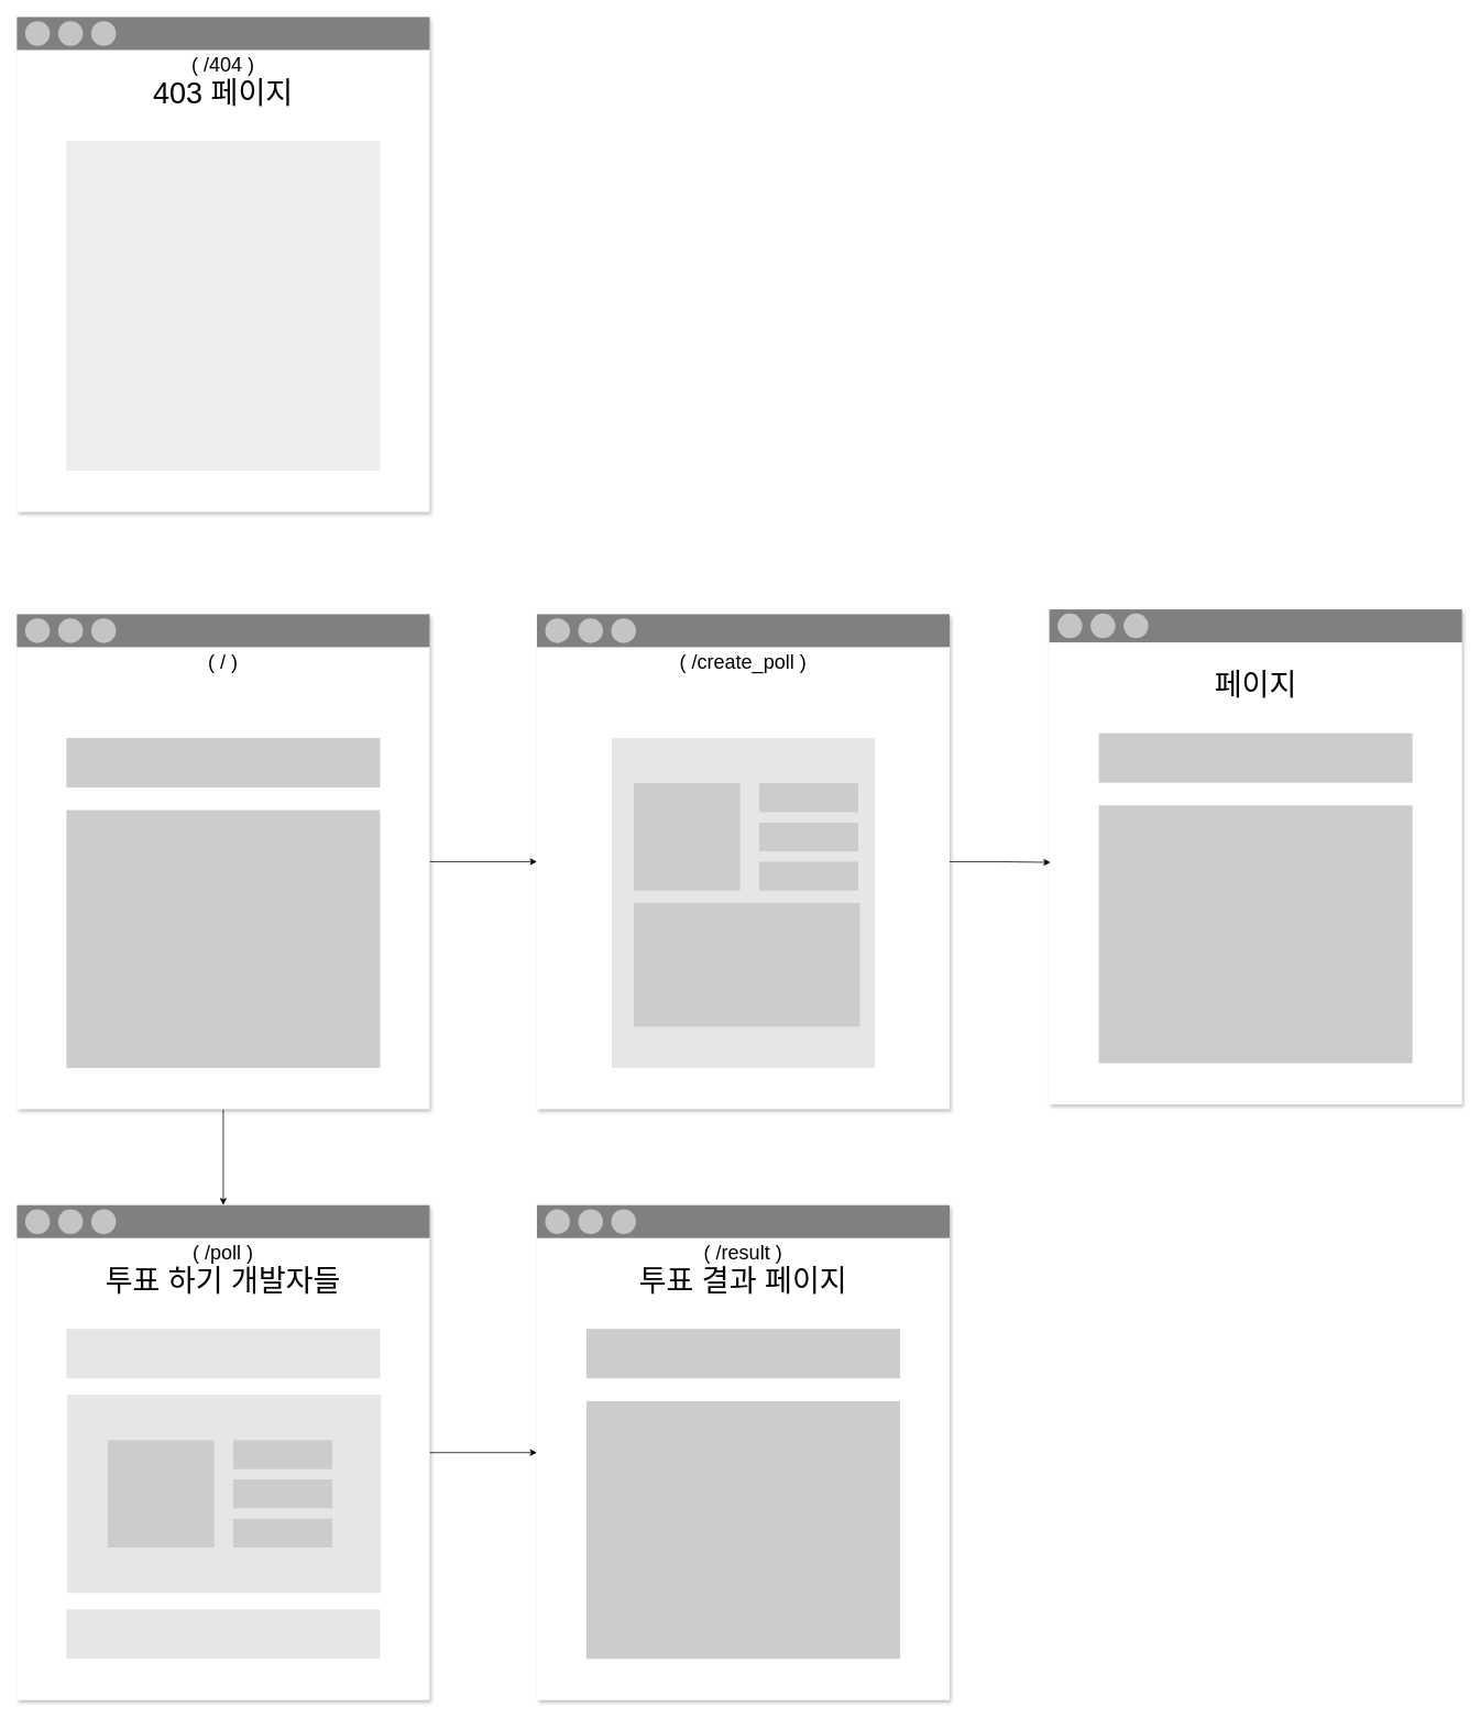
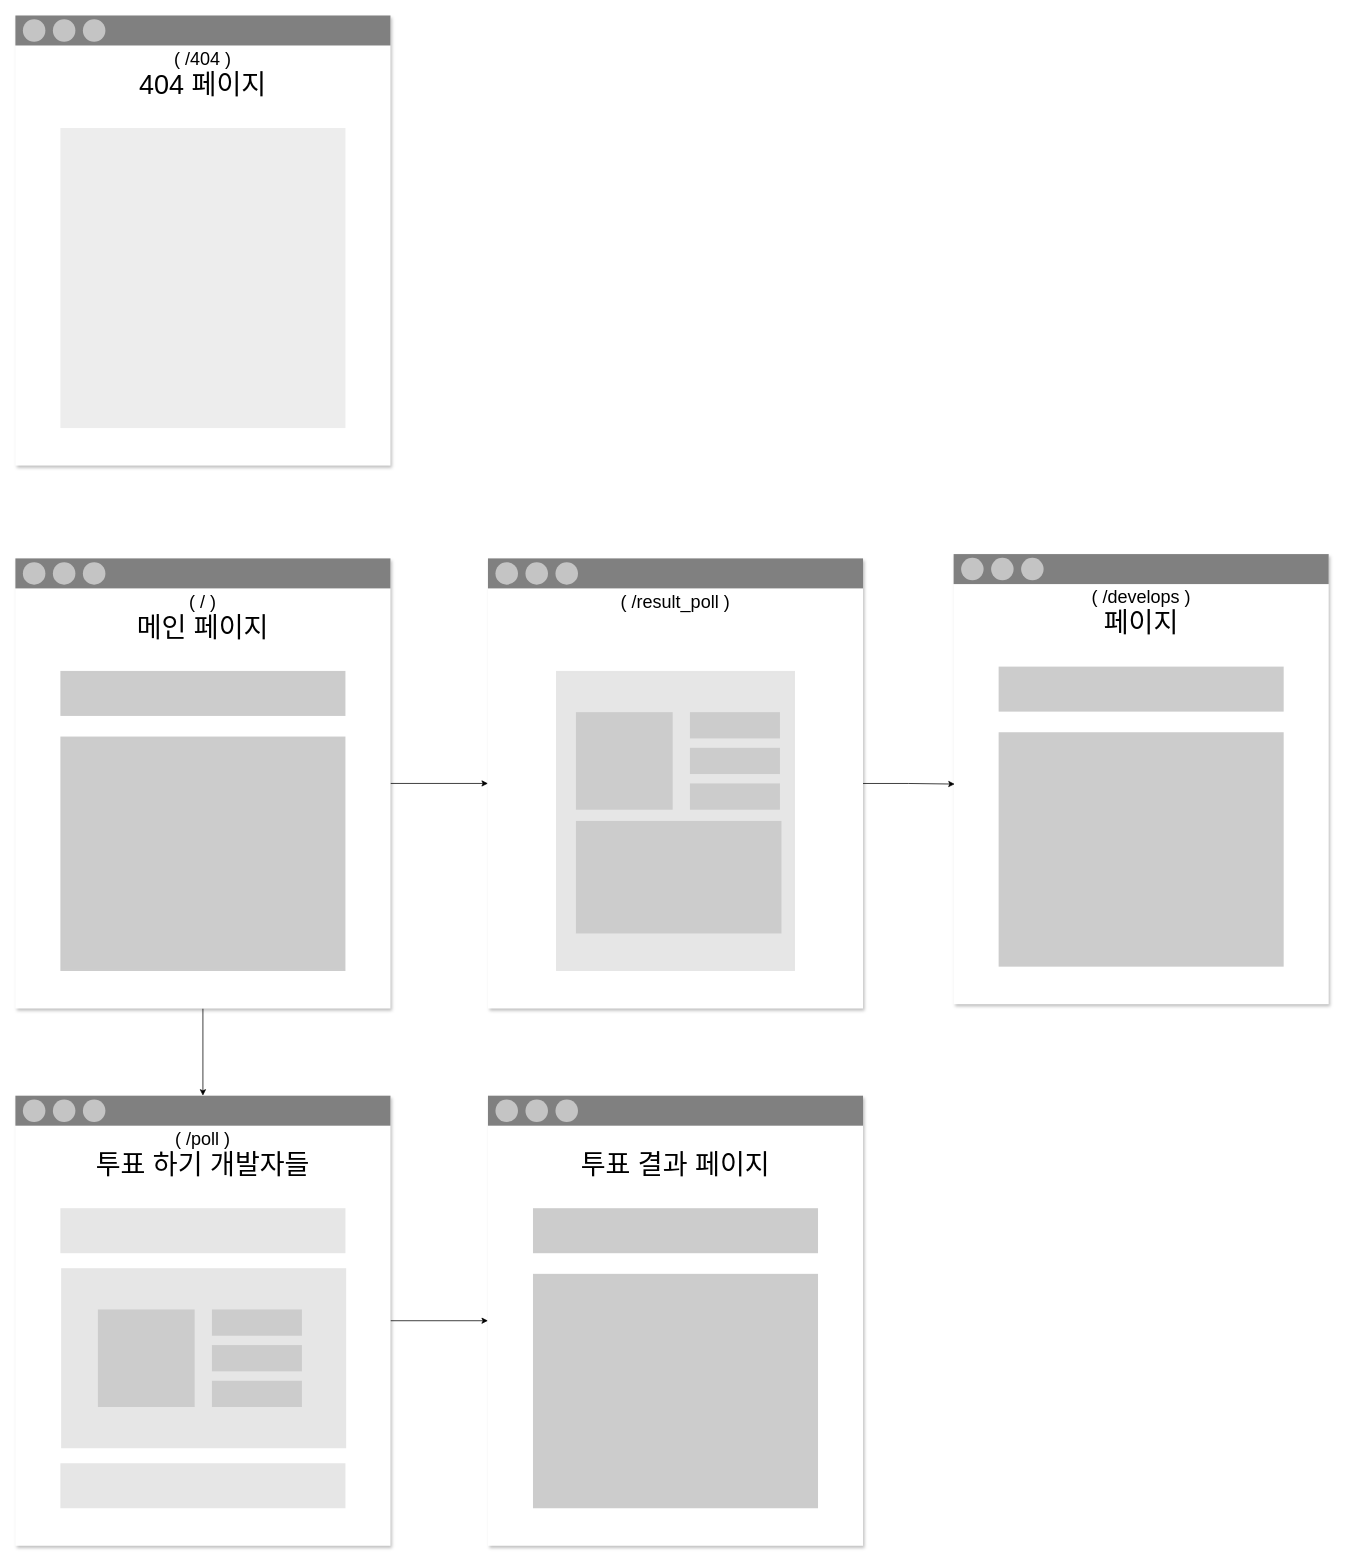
  <mxCell id="0" />
  <mxCell id="1" parent="0" />
  <mxCell id="2" value="" style="rounded=0;whiteSpace=wrap;html=1;strokeColor=none;shadow=1;" parent="1" vertex="1"><mxGeometry x="20" y="20" width="500" height="600" as="geometry" /></mxCell>
  <mxCell id="3" value="" style="rounded=0;whiteSpace=wrap;html=1;fillColor=#808080;shadow=0;strokeColor=none;" parent="1" vertex="1"><mxGeometry x="20" y="20" width="500" height="40" as="geometry" /></mxCell>
  <mxCell id="4" value="" style="ellipse;whiteSpace=wrap;html=1;aspect=fixed;strokeColor=none;fillColor=#C4C4C4;" parent="1" vertex="1"><mxGeometry x="30" y="25" width="30" height="30" as="geometry" /></mxCell>
  <mxCell id="5" value="" style="ellipse;whiteSpace=wrap;html=1;aspect=fixed;strokeColor=none;fillColor=#C4C4C4;" parent="1" vertex="1"><mxGeometry x="70" y="25" width="30" height="30" as="geometry" /></mxCell>
  <mxCell id="6" value="" style="ellipse;whiteSpace=wrap;html=1;aspect=fixed;strokeColor=none;fillColor=#C4C4C4;" parent="1" vertex="1"><mxGeometry x="110" y="25" width="30" height="30" as="geometry" /></mxCell>
  <mxCell id="7" value="&lt;font style=&quot;font-size: 24px;&quot;&gt;( /404 )&lt;/font&gt;" style="text;html=1;align=center;verticalAlign=middle;whiteSpace=wrap;rounded=0;" parent="1" vertex="1"><mxGeometry x="20" y="63" width="500" height="30" as="geometry" /></mxCell>
- <mxCell id="8" value="&lt;font style=&quot;font-size: 36px;&quot;&gt;403 페이지&lt;/font&gt;" style="text;html=1;align=center;verticalAlign=middle;whiteSpace=wrap;rounded=0;" parent="1" vertex="1"><mxGeometry x="20" y="97" width="500" height="30" as="geometry" /></mxCell>
+ <mxCell id="8" value="&lt;font style=&quot;font-size: 36px;&quot;&gt;404 페이지&lt;/font&gt;" style="text;html=1;align=center;verticalAlign=middle;whiteSpace=wrap;rounded=0;" parent="1" vertex="1"><mxGeometry x="20" y="97" width="500" height="30" as="geometry" /></mxCell>
  <mxCell id="9" value="" style="rounded=0;whiteSpace=wrap;html=1;fillColor=#EDEDED;strokeColor=none;" parent="1" vertex="1"><mxGeometry x="80" y="170" width="380" height="400" as="geometry" /></mxCell>
  <mxCell id="10" value="" style="rounded=0;whiteSpace=wrap;html=1;strokeColor=none;shadow=1;" parent="1" vertex="1"><mxGeometry x="650" y="743.75" width="500" height="600" as="geometry" /></mxCell>
  <mxCell id="11" value="" style="rounded=0;whiteSpace=wrap;html=1;fillColor=#808080;shadow=0;strokeColor=none;" parent="1" vertex="1"><mxGeometry x="650" y="743.75" width="500" height="40" as="geometry" /></mxCell>
  <mxCell id="12" value="" style="ellipse;whiteSpace=wrap;html=1;aspect=fixed;strokeColor=none;fillColor=#C4C4C4;" parent="1" vertex="1"><mxGeometry x="660" y="748.75" width="30" height="30" as="geometry" /></mxCell>
  <mxCell id="13" value="" style="ellipse;whiteSpace=wrap;html=1;aspect=fixed;strokeColor=none;fillColor=#C4C4C4;" parent="1" vertex="1"><mxGeometry x="700" y="748.75" width="30" height="30" as="geometry" /></mxCell>
  <mxCell id="14" value="" style="ellipse;whiteSpace=wrap;html=1;aspect=fixed;strokeColor=none;fillColor=#C4C4C4;" parent="1" vertex="1"><mxGeometry x="740" y="748.75" width="30" height="30" as="geometry" /></mxCell>
- <mxCell id="15" value="&lt;span style=&quot;font-size: 24px;&quot;&gt;( /create_poll&amp;nbsp;&lt;/span&gt;&lt;span style=&quot;font-size: 24px; background-color: transparent; color: light-dark(rgb(0, 0, 0), rgb(255, 255, 255));&quot;&gt;)&lt;/span&gt;" style="text;html=1;align=center;verticalAlign=middle;whiteSpace=wrap;rounded=0;" parent="1" vertex="1"><mxGeometry x="650" y="786.75" width="500" height="30" as="geometry" /></mxCell>
+ <mxCell id="15" value="&lt;span style=&quot;font-size: 24px;&quot;&gt;( /result_poll&amp;nbsp;&lt;/span&gt;&lt;span style=&quot;font-size: 24px; background-color: transparent; color: light-dark(rgb(0, 0, 0), rgb(255, 255, 255));&quot;&gt;)&lt;/span&gt;" style="text;html=1;align=center;verticalAlign=middle;whiteSpace=wrap;rounded=0;" parent="1" vertex="1"><mxGeometry x="650" y="786.75" width="500" height="30" as="geometry" /></mxCell>
  <mxCell id="16" value="" style="shape=ext;double=1;rounded=0;whiteSpace=wrap;html=1;strokeColor=none;fillColor=#E6E6E6;" parent="1" vertex="1"><mxGeometry x="740.75" y="893.75" width="318.5" height="400" as="geometry" /></mxCell>
  <mxCell id="17" value="" style="rounded=0;whiteSpace=wrap;html=1;strokeColor=none;fillColor=#CCCCCC;" parent="1" vertex="1"><mxGeometry x="767.25" y="948.75" width="129" height="130" as="geometry" /></mxCell>
  <mxCell id="18" value="" style="rounded=0;whiteSpace=wrap;html=1;strokeColor=none;fillColor=#CCCCCC;" parent="1" vertex="1"><mxGeometry x="919.25" y="948.75" width="120" height="35" as="geometry" /></mxCell>
  <mxCell id="19" value="" style="rounded=0;whiteSpace=wrap;html=1;strokeColor=none;fillColor=#CCCCCC;" parent="1" vertex="1"><mxGeometry x="919.25" y="996.25" width="120" height="35" as="geometry" /></mxCell>
  <mxCell id="20" value="" style="rounded=0;whiteSpace=wrap;html=1;strokeColor=none;fillColor=#CCCCCC;" parent="1" vertex="1"><mxGeometry x="919.25" y="1043.75" width="120" height="35" as="geometry" /></mxCell>
  <mxCell id="21" value="" style="rounded=0;whiteSpace=wrap;html=1;strokeColor=none;fillColor=#CCCCCC;" parent="1" vertex="1"><mxGeometry x="767.25" y="1093.75" width="274" height="150" as="geometry" /></mxCell>
  <mxCell id="22" style="edgeStyle=orthogonalEdgeStyle;rounded=0;orthogonalLoop=1;jettySize=auto;html=1;entryX=0.5;entryY=0;entryDx=0;entryDy=0;" edge="1" parent="1" source="24" target="44"><mxGeometry relative="1" as="geometry" /></mxCell>
  <mxCell id="23" style="edgeStyle=orthogonalEdgeStyle;rounded=0;orthogonalLoop=1;jettySize=auto;html=1;entryX=0;entryY=0.5;entryDx=0;entryDy=0;" edge="1" parent="1" source="24" target="10"><mxGeometry relative="1" as="geometry" /></mxCell>
  <mxCell id="24" value="" style="rounded=0;whiteSpace=wrap;html=1;strokeColor=none;shadow=1;" parent="1" vertex="1"><mxGeometry x="20" y="743.75" width="500" height="600" as="geometry" /></mxCell>
  <mxCell id="25" value="" style="rounded=0;whiteSpace=wrap;html=1;fillColor=#808080;shadow=0;strokeColor=none;" parent="1" vertex="1"><mxGeometry x="20" y="743.75" width="500" height="40" as="geometry" /></mxCell>
  <mxCell id="26" value="" style="ellipse;whiteSpace=wrap;html=1;aspect=fixed;strokeColor=none;fillColor=#C4C4C4;" parent="1" vertex="1"><mxGeometry x="30" y="748.75" width="30" height="30" as="geometry" /></mxCell>
  <mxCell id="27" value="" style="ellipse;whiteSpace=wrap;html=1;aspect=fixed;strokeColor=none;fillColor=#C4C4C4;" parent="1" vertex="1"><mxGeometry x="70" y="748.75" width="30" height="30" as="geometry" /></mxCell>
  <mxCell id="28" value="" style="ellipse;whiteSpace=wrap;html=1;aspect=fixed;strokeColor=none;fillColor=#C4C4C4;" parent="1" vertex="1"><mxGeometry x="110" y="748.75" width="30" height="30" as="geometry" /></mxCell>
  <mxCell id="29" value="&lt;font style=&quot;font-size: 24px;&quot;&gt;( /&lt;/font&gt;&lt;span style=&quot;color: light-dark(rgb(0, 0, 0), rgb(255, 255, 255)); background-color: transparent; font-size: 24px;&quot;&gt;&amp;nbsp;)&lt;/span&gt;" style="text;html=1;align=center;verticalAlign=middle;whiteSpace=wrap;rounded=0;" parent="1" vertex="1"><mxGeometry x="20" y="786.75" width="500" height="30" as="geometry" /></mxCell>
+ <mxCell id="30" value="&lt;span style=&quot;font-size: 36px;&quot;&gt;메인 페이지&lt;/span&gt;" style="text;html=1;align=center;verticalAlign=middle;whiteSpace=wrap;rounded=0;" parent="1" vertex="1"><mxGeometry x="20" y="820.75" width="500" height="30" as="geometry" /></mxCell>
  <mxCell id="31" value="" style="shape=ext;double=1;rounded=0;whiteSpace=wrap;html=1;strokeColor=none;fillColor=#CCCCCC;" parent="1" vertex="1"><mxGeometry x="80" y="893.75" width="380" height="60" as="geometry" /></mxCell>
  <mxCell id="32" value="" style="shape=ext;double=1;rounded=0;whiteSpace=wrap;html=1;strokeColor=none;fillColor=#CCCCCC;" parent="1" vertex="1"><mxGeometry x="80" y="981.25" width="380" height="312.5" as="geometry" /></mxCell>
  <mxCell id="33" value="" style="rounded=0;whiteSpace=wrap;html=1;strokeColor=none;shadow=1;" parent="1" vertex="1"><mxGeometry x="1270.75" y="738" width="500" height="600" as="geometry" /></mxCell>
  <mxCell id="34" value="" style="rounded=0;whiteSpace=wrap;html=1;fillColor=#808080;shadow=0;strokeColor=none;" parent="1" vertex="1"><mxGeometry x="1270.75" y="738" width="500" height="40" as="geometry" /></mxCell>
  <mxCell id="35" value="" style="ellipse;whiteSpace=wrap;html=1;aspect=fixed;strokeColor=none;fillColor=#C4C4C4;" parent="1" vertex="1"><mxGeometry x="1280.75" y="743" width="30" height="30" as="geometry" /></mxCell>
  <mxCell id="36" value="" style="ellipse;whiteSpace=wrap;html=1;aspect=fixed;strokeColor=none;fillColor=#C4C4C4;" parent="1" vertex="1"><mxGeometry x="1320.75" y="743" width="30" height="30" as="geometry" /></mxCell>
  <mxCell id="37" value="" style="ellipse;whiteSpace=wrap;html=1;aspect=fixed;strokeColor=none;fillColor=#C4C4C4;" parent="1" vertex="1"><mxGeometry x="1360.75" y="743" width="30" height="30" as="geometry" /></mxCell>
+ <mxCell id="38" value="&lt;font style=&quot;font-size: 24px;&quot;&gt;( /develops&lt;/font&gt;&lt;span style=&quot;color: light-dark(rgb(0, 0, 0), rgb(255, 255, 255)); background-color: transparent; font-size: 24px;&quot;&gt;&amp;nbsp;)&lt;/span&gt;" style="text;html=1;align=center;verticalAlign=middle;whiteSpace=wrap;rounded=0;" parent="1" vertex="1"><mxGeometry x="1270.75" y="781" width="500" height="30" as="geometry" /></mxCell>
  <mxCell id="39" value="&lt;span style=&quot;font-size: 36px;&quot;&gt;페이지&lt;/span&gt;" style="text;html=1;align=center;verticalAlign=middle;whiteSpace=wrap;rounded=0;" parent="1" vertex="1"><mxGeometry x="1270.75" y="815" width="500" height="30" as="geometry" /></mxCell>
  <mxCell id="40" value="" style="shape=ext;double=1;rounded=0;whiteSpace=wrap;html=1;strokeColor=none;fillColor=#CCCCCC;" parent="1" vertex="1"><mxGeometry x="1330.75" y="888" width="380" height="60" as="geometry" /></mxCell>
  <mxCell id="41" value="" style="shape=ext;double=1;rounded=0;whiteSpace=wrap;html=1;strokeColor=none;fillColor=#CCCCCC;" parent="1" vertex="1"><mxGeometry x="1330.75" y="975.5" width="380" height="312.5" as="geometry" /></mxCell>
  <mxCell id="42" style="edgeStyle=orthogonalEdgeStyle;rounded=0;orthogonalLoop=1;jettySize=auto;html=1;entryX=0;entryY=0.5;entryDx=0;entryDy=0;" edge="1" parent="1" source="43" target="57"><mxGeometry relative="1" as="geometry" /></mxCell>
  <mxCell id="43" value="" style="rounded=0;whiteSpace=wrap;html=1;strokeColor=none;shadow=1;" parent="1" vertex="1"><mxGeometry x="20" y="1460" width="500" height="600" as="geometry" /></mxCell>
  <mxCell id="44" value="" style="rounded=0;whiteSpace=wrap;html=1;fillColor=#808080;shadow=0;strokeColor=none;" parent="1" vertex="1"><mxGeometry x="20" y="1460" width="500" height="40" as="geometry" /></mxCell>
  <mxCell id="45" value="" style="ellipse;whiteSpace=wrap;html=1;aspect=fixed;strokeColor=none;fillColor=#C4C4C4;" parent="1" vertex="1"><mxGeometry x="30" y="1465" width="30" height="30" as="geometry" /></mxCell>
  <mxCell id="46" value="" style="ellipse;whiteSpace=wrap;html=1;aspect=fixed;strokeColor=none;fillColor=#C4C4C4;" parent="1" vertex="1"><mxGeometry x="70" y="1465" width="30" height="30" as="geometry" /></mxCell>
  <mxCell id="47" value="" style="ellipse;whiteSpace=wrap;html=1;aspect=fixed;strokeColor=none;fillColor=#C4C4C4;" parent="1" vertex="1"><mxGeometry x="110" y="1465" width="30" height="30" as="geometry" /></mxCell>
  <mxCell id="48" value="&lt;span style=&quot;font-size: 24px;&quot;&gt;( /poll )&lt;/span&gt;" style="text;html=1;align=center;verticalAlign=middle;whiteSpace=wrap;rounded=0;" parent="1" vertex="1"><mxGeometry x="20" y="1503" width="500" height="30" as="geometry" /></mxCell>
  <mxCell id="49" value="&lt;span style=&quot;font-size: 36px;&quot;&gt;투표 하기 개발자들&lt;/span&gt;" style="text;html=1;align=center;verticalAlign=middle;whiteSpace=wrap;rounded=0;" parent="1" vertex="1"><mxGeometry x="20" y="1537" width="500" height="30" as="geometry" /></mxCell>
  <mxCell id="50" value="" style="shape=ext;double=1;rounded=0;whiteSpace=wrap;html=1;strokeColor=none;fillColor=#E6E6E6;" parent="1" vertex="1"><mxGeometry x="80" y="1610" width="380" height="60" as="geometry" /></mxCell>
  <mxCell id="51" value="" style="shape=ext;double=1;rounded=0;whiteSpace=wrap;html=1;strokeColor=none;fillColor=#E6E6E6;" parent="1" vertex="1"><mxGeometry x="81" y="1690" width="380" height="240" as="geometry" /></mxCell>
  <mxCell id="52" value="" style="shape=ext;double=1;rounded=0;whiteSpace=wrap;html=1;strokeColor=none;fillColor=#E6E6E6;" parent="1" vertex="1"><mxGeometry x="80" y="1950" width="380" height="60" as="geometry" /></mxCell>
  <mxCell id="53" value="" style="rounded=0;whiteSpace=wrap;html=1;strokeColor=none;fillColor=#CCCCCC;" parent="1" vertex="1"><mxGeometry x="130" y="1745" width="129" height="130" as="geometry" /></mxCell>
  <mxCell id="54" value="" style="rounded=0;whiteSpace=wrap;html=1;strokeColor=none;fillColor=#CCCCCC;" parent="1" vertex="1"><mxGeometry x="282" y="1745" width="120" height="35" as="geometry" /></mxCell>
  <mxCell id="55" value="" style="rounded=0;whiteSpace=wrap;html=1;strokeColor=none;fillColor=#CCCCCC;" parent="1" vertex="1"><mxGeometry x="282" y="1792.5" width="120" height="35" as="geometry" /></mxCell>
  <mxCell id="56" value="" style="rounded=0;whiteSpace=wrap;html=1;strokeColor=none;fillColor=#CCCCCC;" parent="1" vertex="1"><mxGeometry x="282" y="1840" width="120" height="35" as="geometry" /></mxCell>
  <mxCell id="57" value="" style="rounded=0;whiteSpace=wrap;html=1;strokeColor=none;shadow=1;" vertex="1" parent="1"><mxGeometry x="650" y="1460" width="500" height="600" as="geometry" /></mxCell>
  <mxCell id="58" value="" style="rounded=0;whiteSpace=wrap;html=1;fillColor=#808080;shadow=0;strokeColor=none;" vertex="1" parent="1"><mxGeometry x="650" y="1460" width="500" height="40" as="geometry" /></mxCell>
  <mxCell id="59" value="" style="ellipse;whiteSpace=wrap;html=1;aspect=fixed;strokeColor=none;fillColor=#C4C4C4;" vertex="1" parent="1"><mxGeometry x="660" y="1465" width="30" height="30" as="geometry" /></mxCell>
  <mxCell id="60" value="" style="ellipse;whiteSpace=wrap;html=1;aspect=fixed;strokeColor=none;fillColor=#C4C4C4;" vertex="1" parent="1"><mxGeometry x="700" y="1465" width="30" height="30" as="geometry" /></mxCell>
  <mxCell id="61" value="" style="ellipse;whiteSpace=wrap;html=1;aspect=fixed;strokeColor=none;fillColor=#C4C4C4;" vertex="1" parent="1"><mxGeometry x="740" y="1465" width="30" height="30" as="geometry" /></mxCell>
- <mxCell id="62" value="&lt;font style=&quot;font-size: 24px;&quot;&gt;( /result&lt;/font&gt;&lt;span style=&quot;color: light-dark(rgb(0, 0, 0), rgb(255, 255, 255)); background-color: transparent; font-size: 24px;&quot;&gt;&amp;nbsp;)&lt;/span&gt;" style="text;html=1;align=center;verticalAlign=middle;whiteSpace=wrap;rounded=0;" vertex="1" parent="1"><mxGeometry x="650" y="1503" width="500" height="30" as="geometry" /></mxCell>
  <mxCell id="63" value="&lt;span style=&quot;font-size: 36px;&quot;&gt;투표 결과 페이지&lt;/span&gt;" style="text;html=1;align=center;verticalAlign=middle;whiteSpace=wrap;rounded=0;" vertex="1" parent="1"><mxGeometry x="650" y="1537" width="500" height="30" as="geometry" /></mxCell>
  <mxCell id="64" value="" style="shape=ext;double=1;rounded=0;whiteSpace=wrap;html=1;strokeColor=none;fillColor=#CCCCCC;" vertex="1" parent="1"><mxGeometry x="710" y="1610" width="380" height="60" as="geometry" /></mxCell>
  <mxCell id="65" value="" style="shape=ext;double=1;rounded=0;whiteSpace=wrap;html=1;strokeColor=none;fillColor=#CCCCCC;" vertex="1" parent="1"><mxGeometry x="710" y="1697.5" width="380" height="312.5" as="geometry" /></mxCell>
  <mxCell id="66" style="edgeStyle=orthogonalEdgeStyle;rounded=0;orthogonalLoop=1;jettySize=auto;html=1;entryX=0.003;entryY=0.511;entryDx=0;entryDy=0;entryPerimeter=0;" edge="1" parent="1" source="10" target="33"><mxGeometry relative="1" as="geometry" /></mxCell>
